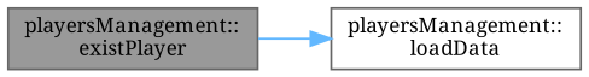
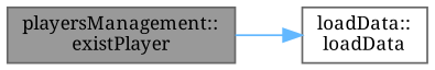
  digraph {
    rankdir=LR
    fontname="Noto Serif"
    node [fontname="Noto Serif" fontsize=10 shape=box style=filled]
    n1 [color=gray40 fillcolor=grey60 fontcolor=black height=0.2 label="playersManagement::\lexistPlayer" width=0.4]
-   n2 [color=grey40 fillcolor=white height=0.2 label="playersManagement::\lloadData" width=0.4]
+   n2 [color=grey40 fillcolor=white height=0.2 label="loadData::\lloadData" width=0.4]
    n1 -> n2 [color=steelblue1 fontname="Noto Serif" fontsize=10 labelfontname=Helvetica labelfontsize=10 style=solid]
  }
